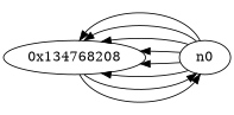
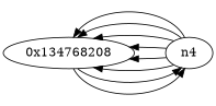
  digraph {
    rankdir=LR
    n1 [label="0x134768208"]
-   n0
+   n0 [label=n4]
    n1 -> n0
    n1 -> n0
    n0 -> n1
    n0 -> n1
    n0 -> n1
    n0 -> n1
    n0 -> n1
    n0 -> n1
  }
